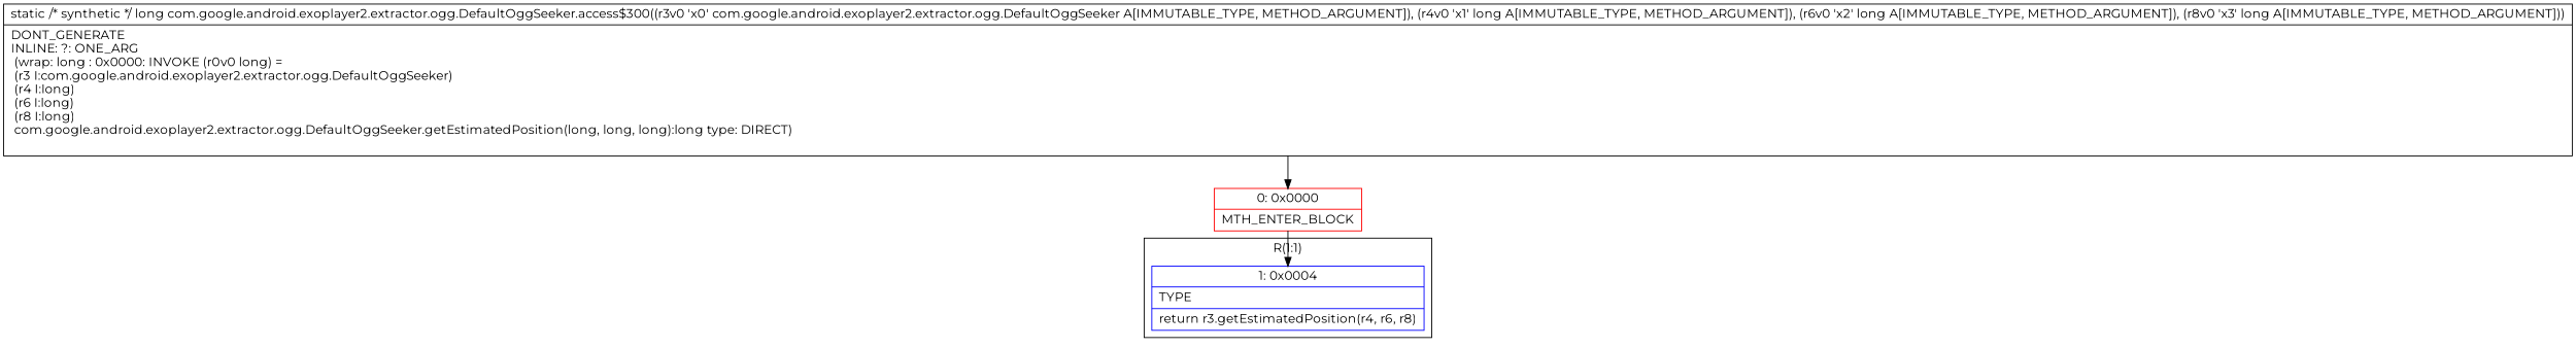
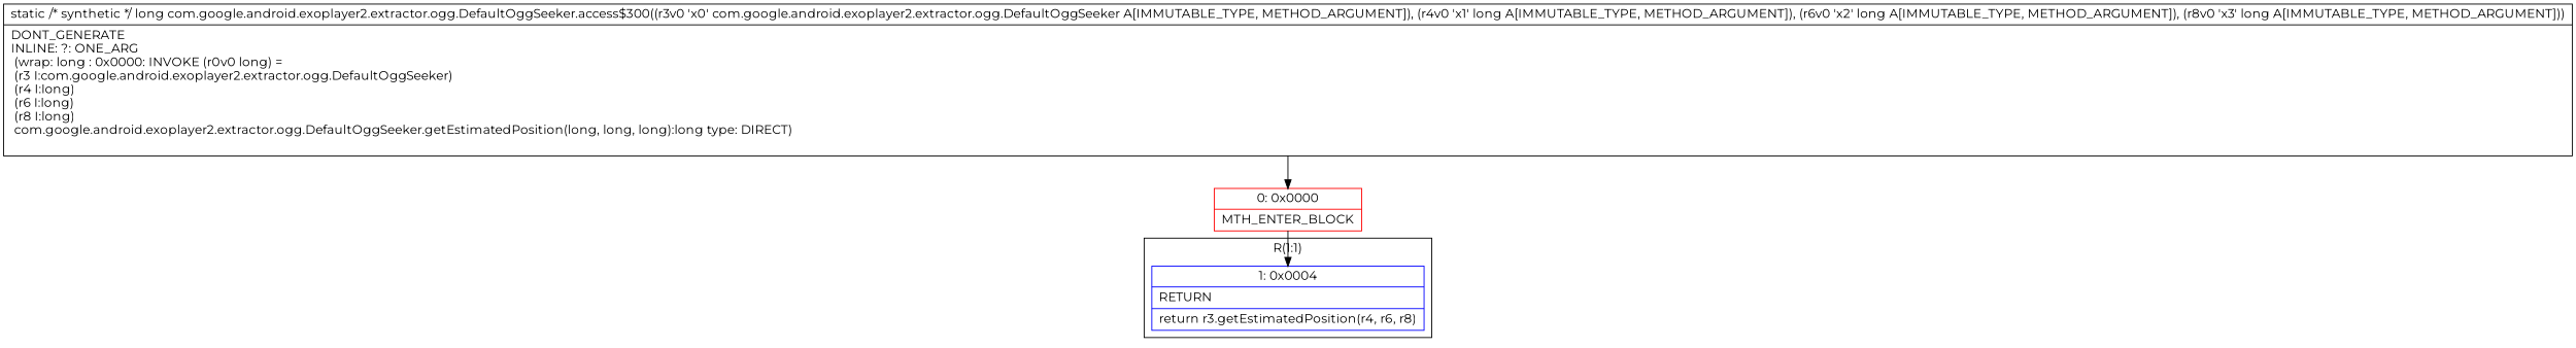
  digraph {
    fontname=Montserrat
    node [shape=record fontname=Montserrat]
    edge [fontname=Montserrat]
-   n1 [color=blue label="{1\:\ 0x0004|TYPE\l|return r3.getEstimatedPosition(r4, r6, r8)\l}"]
+   n1 [color=blue label="{1\:\ 0x0004|RETURN\l|return r3.getEstimatedPosition(r4, r6, r8)\l}"]
    n2 [color=red label="{0\:\ 0x0000|MTH_ENTER_BLOCK\l}"]
    n3 [label="{static \/* synthetic *\/ long com.google.android.exoplayer2.extractor.ogg.DefaultOggSeeker.access$300((r3v0 'x0' com.google.android.exoplayer2.extractor.ogg.DefaultOggSeeker A[IMMUTABLE_TYPE, METHOD_ARGUMENT]), (r4v0 'x1' long A[IMMUTABLE_TYPE, METHOD_ARGUMENT]), (r6v0 'x2' long A[IMMUTABLE_TYPE, METHOD_ARGUMENT]), (r8v0 'x3' long A[IMMUTABLE_TYPE, METHOD_ARGUMENT]))  | DONT_GENERATE\lINLINE: ?: ONE_ARG  \l  (wrap: long : 0x0000: INVOKE  (r0v0 long) = \l  (r3 I:com.google.android.exoplayer2.extractor.ogg.DefaultOggSeeker)\l  (r4 I:long)\l  (r6 I:long)\l  (r8 I:long)\l com.google.android.exoplayer2.extractor.ogg.DefaultOggSeeker.getEstimatedPosition(long, long, long):long type: DIRECT)\l\l}"]
    subgraph cluster_1 {
      label="R(1:1)"
      n1
    }
    n2 -> n1
    n3 -> n2
  }
